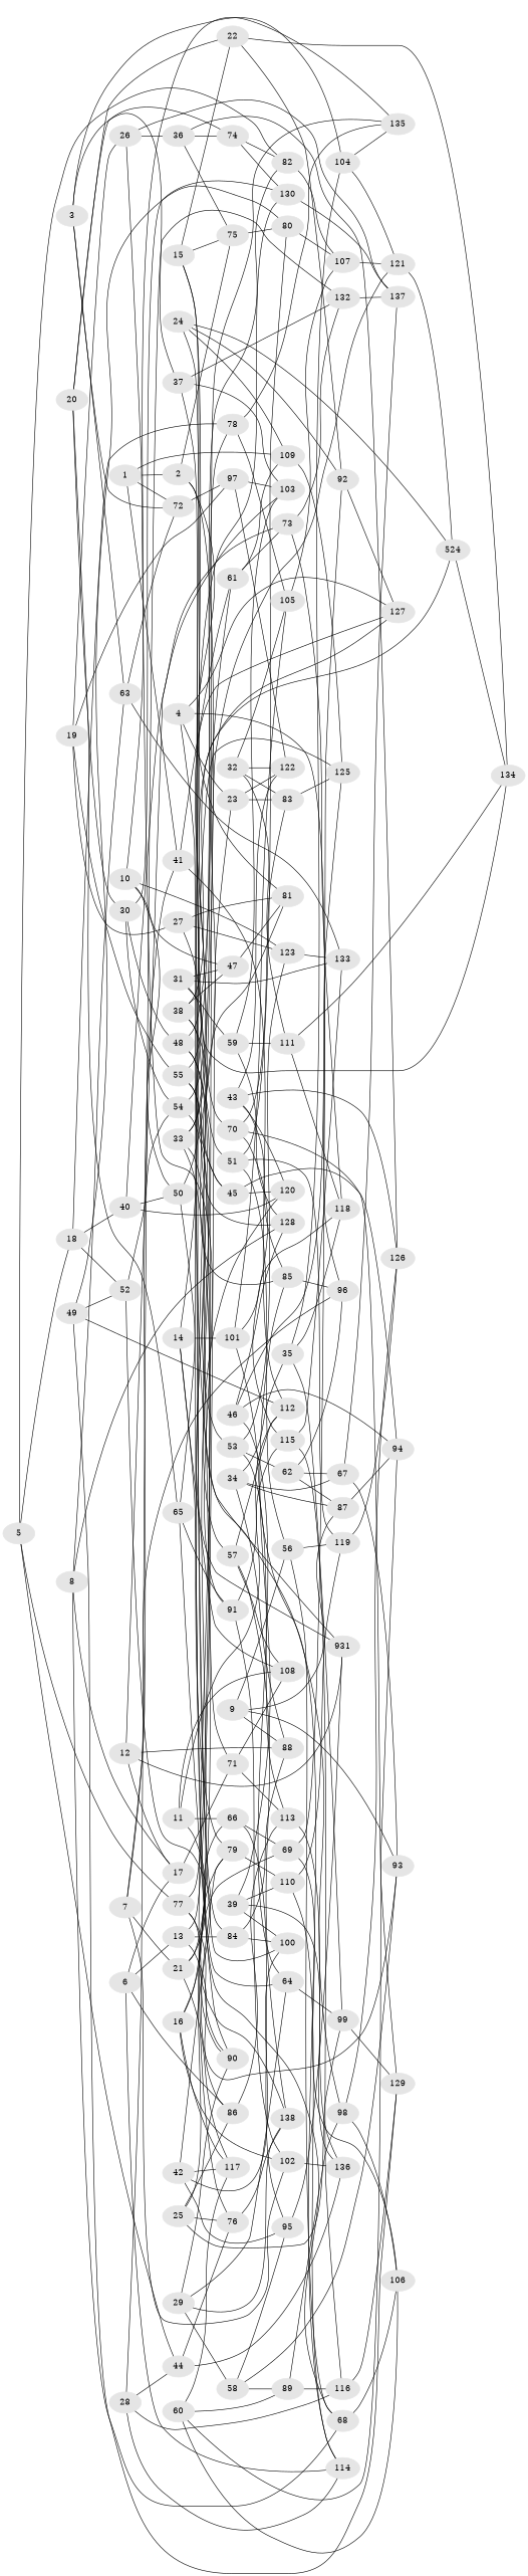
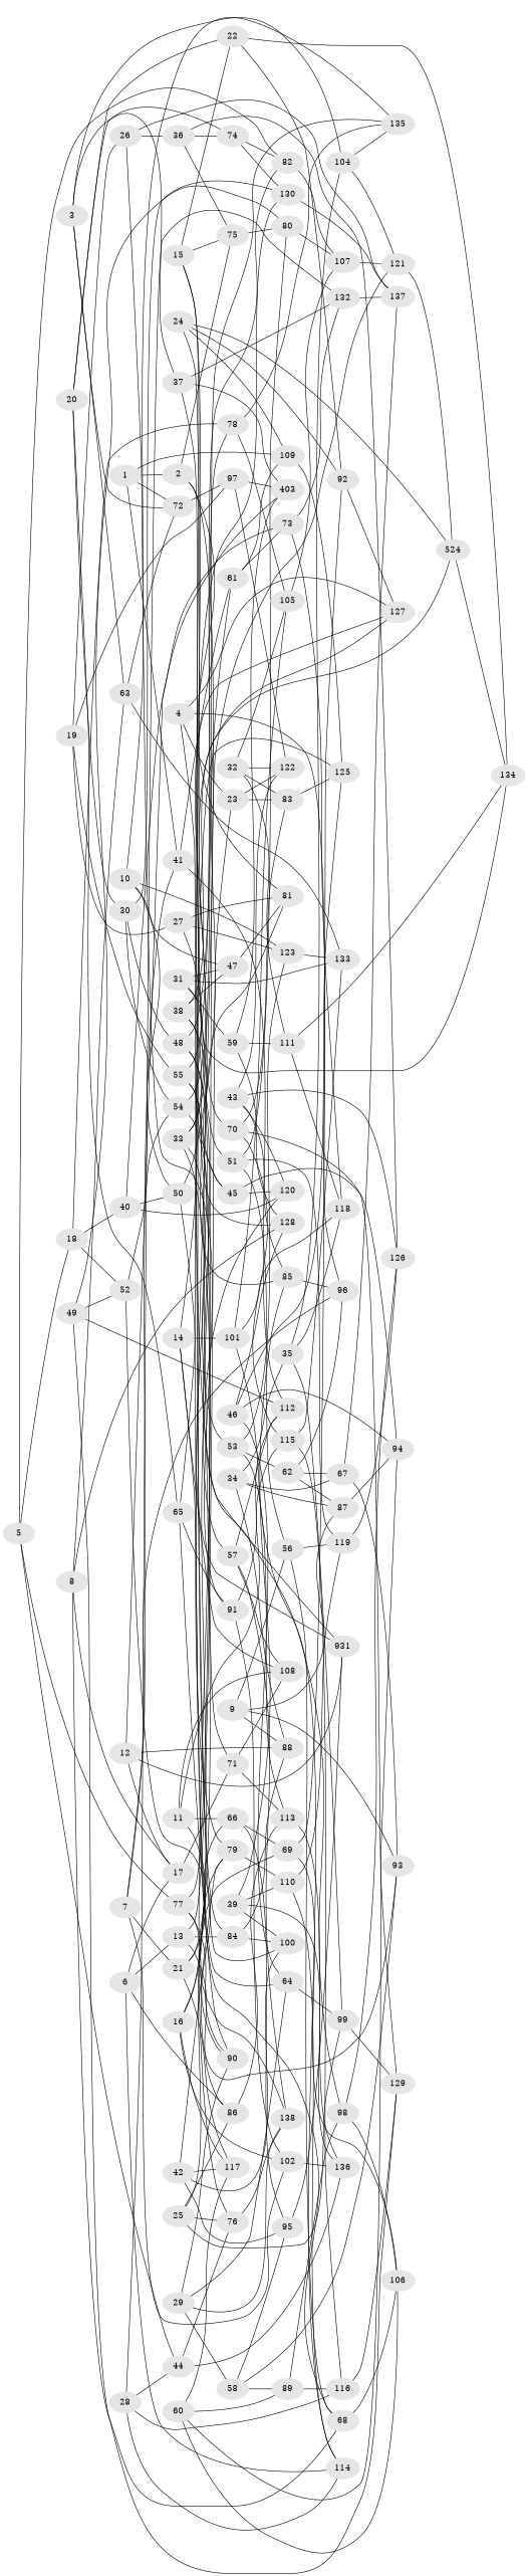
  graph {
    rankdir=LR
    node [color=gray90 style=filled]
    1
    2
    41
    72
    109
    75
    79
    81
    61
    112
    97
    125
    80
    110
    3
    37
    63
    104
-   103
+   103 [label=403]
    132
    51
    133
    135
    121
    4
    23
    96
    100
    127
    83
    122
    5
    18
    44
    77
    82
    40
    52
    78
    76
    136
    93
    90
    107
    6
    13
    17
    86
    114
    84
    71
    113
    7
    21
    102
    66
    117
    8
    68
    128
    106
    9
    56
    87
    88
    119
    94
    10
    47
    50
    123
    64
    11
    108
    115
    138
    69
    95
    116
    12
    n81 [label=931]
    14
    101
    130
    105
    118
    137
    15
    22
    70
    98
    92
    134
    129
    126
    16
    120
    73
    54
    19
    26
    27
    55
    36
    91
    45
    85
    20
    30
    65
    74
    48
    24
    n114 [label=524]
    25
    99
    28
    29
    58
    89
    53
    57
    31
    59
    111
    32
    33
    34
    35
    67
    38
    39
    42
    43
    46
    62
    49
    60
    1 -- 2
    1 -- 41
    1 -- 72
    1 -- 109
    2 -- 75
    2 -- 79
    2 -- 81
    41 -- 61
    41 -- 112
    72 -- 97
    109 -- 125
    75 -- 80
    79 -- 110
    61 -- 109
    61 -- 73
    97 -- 103
    97 -- 122
    80 -- 107
    110 -- 114
    110 -- 119
    3 -- 72
    3 -- 37
    3 -- 63
    3 -- 104
    37 -- 103
    37 -- 132
    37 -- 51
    63 -- 72
    63 -- 133
    104 -- 135
    104 -- 121
    132 -- 137
    51 -- 80
    51 -- 56
    51 -- 119
    121 -- n114
    4 -- 23
    4 -- 96
    4 -- 100
    4 -- 127
    23 -- 83
    23 -- 122
    83 -- 125
    5 -- 18
    5 -- 44
    5 -- 77
    5 -- 82
    18 -- 40
    18 -- 52
    18 -- 78
    44 -- 76
    44 -- 136
    77 -- 121
    77 -- 93
    77 -- 90
    82 -- 107
    40 -- 50
    40 -- 120
    40 -- 73
    52 -- 90
    52 -- 54
    78 -- 135
    78 -- 105
    76 -- 138
    107 -- 121
    6 -- 13
    6 -- 17
    6 -- 86
    6 -- 114
    13 -- 23
    13 -- 86
    13 -- 84
    17 -- 71
    86 -- 113
    84 -- 100
    84 -- 88
    71 -- 113
    71 -- 108
    113 -- 136
    7 -- 41
    7 -- 96
    7 -- 21
    7 -- 102
    21 -- 81
    21 -- 66
    21 -- 117
    102 -- 136
    66 -- 69
    66 -- 95
    8 -- 63
    8 -- 17
    8 -- 68
    8 -- 128
    68 -- 106
    9 -- 93
    9 -- 56
    9 -- 87
    9 -- 88
    56 -- 68
    56 -- 119
    87 -- 94
    119 -- 126
    10 -- 135
    10 -- 47
    10 -- 50
    10 -- 123
    47 -- 81
    50 -- 61
    50 -- 64
    123 -- 133
    64 -- 99
    11 -- 66
    11 -- 108
    11 -- 115
    11 -- 138
    115 -- 133
    115 -- 116
    69 -- 106
    69 -- 92
    95 -- n81
    116 -- 129
    12 -- 103
    12 -- 17
    12 -- 88
    12 -- n81
    14 -- 68
    14 -- 108
    14 -- 101
    14 -- 130
    101 -- 114
    101 -- 105
    101 -- 118
    130 -- 137
    105 -- 107
    15 -- 75
    15 -- 22
    15 -- 70
    15 -- 98
    22 -- 92
    22 -- 134
    70 -- 83
    70 -- 115
    70 -- 129
    98 -- 106
    98 -- 126
    92 -- 127
    16 -- 79
    16 -- 102
    16 -- 117
    16 -- 120
    73 -- 132
    73 -- 118
    54 -- 127
    54 -- 57
    19 -- 97
    19 -- 26
    19 -- 27
    19 -- 55
    26 -- 137
    26 -- 36
    26 -- 91
    27 -- 81
    27 -- 123
    27 -- 45
    55 -- 82
    55 -- 71
    55 -- 85
    36 -- 75
    36 -- 126
    36 -- 74
    91 -- 112
    91 -- 102
    45 -- 94
    45 -- 120
    85 -- 96
    20 -- 22
    20 -- 30
    20 -- 65
    20 -- 74
    30 -- 130
    30 -- 54
    30 -- 48
    65 -- 125
    65 -- 90
    65 -- 91
    74 -- 82
    74 -- 130
    48 -- 135
    48 -- n81
    48 -- 53
    24 -- 109
    24 -- 84
    24 -- 92
    24 -- n114
    n114 -- 134
    25 -- 76
    25 -- 86
    25 -- 69
    25 -- 99
    99 -- 129
    28 -- 132
    28 -- 44
    28 -- 114
    28 -- 116
    29 -- 90
    29 -- 64
    29 -- 138
    29 -- 58
    58 -- 93
    58 -- 95
    58 -- 89
    89 -- 116
    89 -- 98
    53 -- 113
    53 -- 123
    53 -- 62
    57 -- 112
    57 -- 108
    57 -- 138
    31 -- 133
    31 -- 47
    31 -- 134
    31 -- 59
    59 -- 103
    59 -- 128
    59 -- 111
    111 -- 118
    111 -- 134
    32 -- 83
    32 -- 122
    32 -- 105
    32 -- 111
    33 -- 127
    33 -- 78
    33 -- 76
    33 -- n81
    34 -- 87
    34 -- 88
    34 -- 35
    34 -- 67
    35 -- 104
    35 -- 118
    35 -- 99
    67 -- 93
    67 -- 137
    38 -- 128
    38 -- 47
    38 -- 45
    38 -- n114
    39 -- 110
    39 -- 100
    39 -- 136
    39 -- 85
    42 -- 79
    42 -- 100
    42 -- 117
    42 -- 95
    43 -- 122
    43 -- 126
    43 -- 120
    43 -- 85
    46 -- 125
    46 -- 128
    46 -- 94
    46 -- 64
    62 -- 96
    62 -- 87
    62 -- 67
    49 -- 112
    49 -- 80
    49 -- 52
    49 -- 129
    60 -- 117
    60 -- 106
    60 -- 94
    60 -- 89
  }
